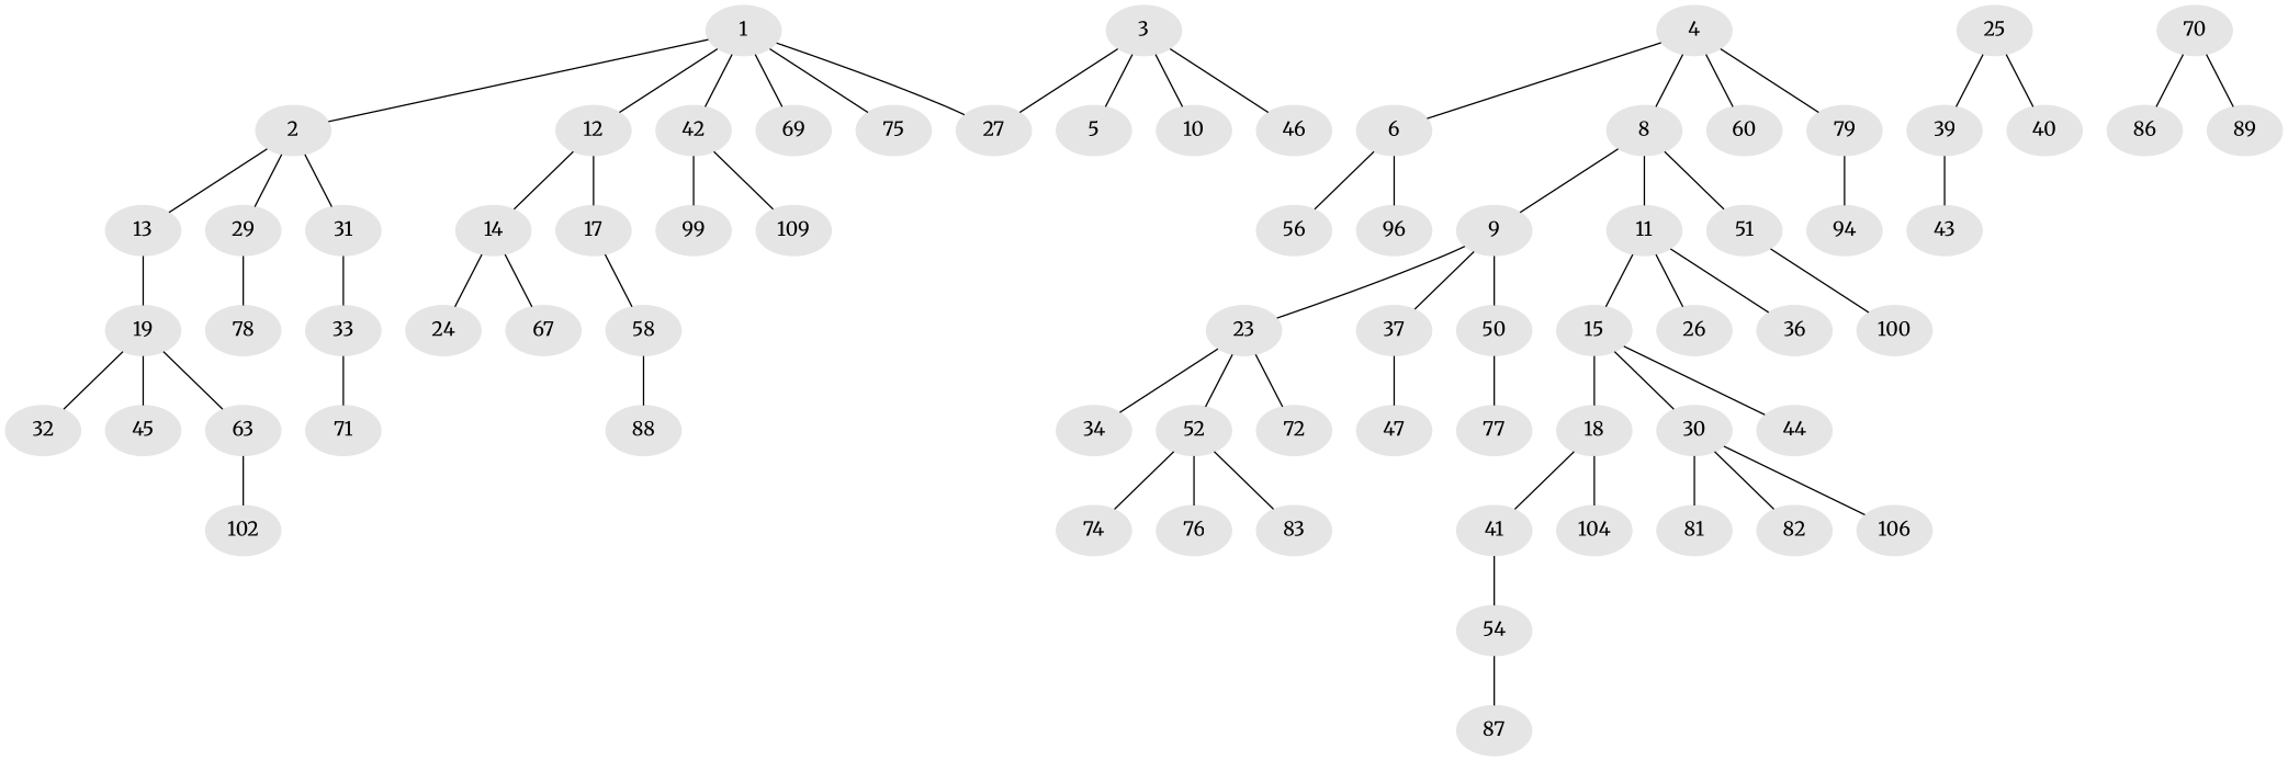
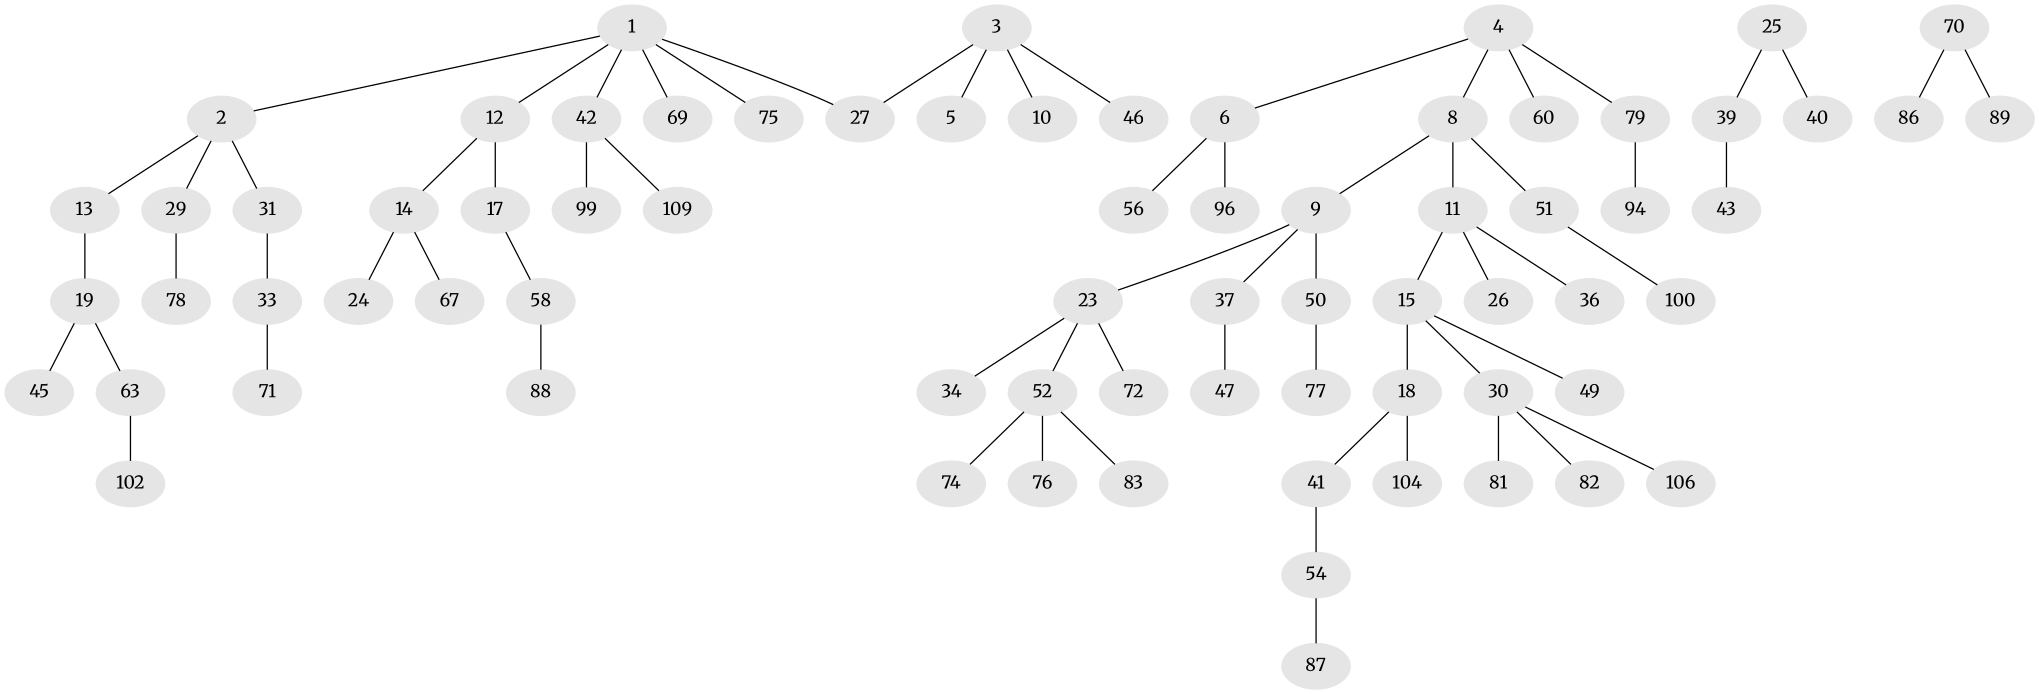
  graph {
    fontname=Merriweather
    node [color=gray90 fontname=Merriweather style=filled]
    edge [fontname=Merriweather]
    1 [super="+22"]
    2 [super="+16"]
    12 [super="+103"]
    42 [super="+92"]
    69
    75
    27
    13
    29 [super="+97"]
    31
    3 [super="+85"]
    5 [super="+59"]
    10 [super="+21"]
    46
    14 [super="+80"]
    17 [super="+108"]
    99
    109
    19 [super="+28"]
    78
    33 [super="+68"]
    4 [super="+7"]
    6 [super="+35"]
    8 [super="+38"]
    60
    79 [super="+98"]
    56
    96
    9 [super="+48"]
    11
    51 [super="+61"]
    94
    23 [super="+49"]
    37 [super="+57"]
    50 [super="+93"]
    15 [super="+20"]
    26 [super="+66"]
    36
    100
    34
    52 [super="+53"]
    72
    47
    77 [super="+107"]
    18 [super="+101"]
    30 [super="+65"]
-   44
+   44 [label=49]
    24
    67
    58 [super="+73"]
-   32
    45
    63
    41 [super="+62"]
    104
    81
    82
    106
    88
    54 [super="+55"]
    25 [super="+64"]
    39 [super="+91"]
    40 [super="+90"]
    102 [super="+105"]
    74
    76
    83
    43
    70 [super="+84"]
    86 [super="+95"]
    89
    71
    87
    1 -- 2
    1 -- 12
    1 -- 42
    1 -- 69
    1 -- 75
    1 -- 27
    2 -- 13
    2 -- 29
    2 -- 31
    12 -- 14
    12 -- 17
    42 -- 99
    42 -- 109
    13 -- 19
    29 -- 78
    31 -- 33
    3 -- 27
    3 -- 5
    3 -- 10
    3 -- 46
    14 -- 24
    14 -- 67
    17 -- 58
-   19 -- 32
    19 -- 45
    19 -- 63
    33 -- 71
    4 -- 6
    4 -- 8
    4 -- 60
    4 -- 79
    6 -- 56
    6 -- 96
    8 -- 9
    8 -- 11
    8 -- 51
    79 -- 94
    9 -- 23
    9 -- 37
    9 -- 50
    11 -- 15
    11 -- 26
    11 -- 36
    51 -- 100
    23 -- 34
    23 -- 52
    23 -- 72
    37 -- 47
    50 -- 77
    15 -- 18
    15 -- 30
    15 -- 44
    52 -- 74
    52 -- 76
    52 -- 83
    18 -- 41
    18 -- 104
    30 -- 81
    30 -- 82
    30 -- 106
    58 -- 88
    63 -- 102
    41 -- 54
    54 -- 87
    25 -- 39
    25 -- 40
    39 -- 43
    70 -- 86
    70 -- 89
  }
